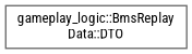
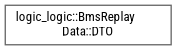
  digraph {
    rankdir=LR
    fontname="Roboto Condensed"
-   n1 [color=grey40 fillcolor=white fontname="Roboto Condensed" fontsize=10 height=0.2 label="gameplay_logic::BmsReplay\lData::DTO" shape=box style=filled width=0.4]
+   n1 [color=grey40 fillcolor=white fontname="Roboto Condensed" fontsize=10 height=0.2 label="logic_logic::BmsReplay\lData::DTO" shape=box style=filled width=0.4]
  }
